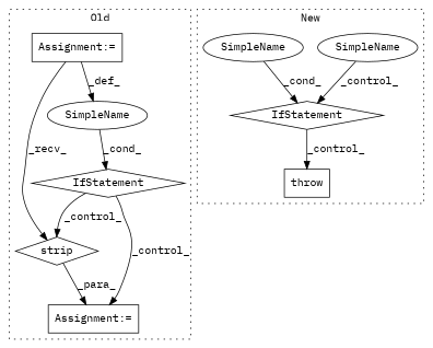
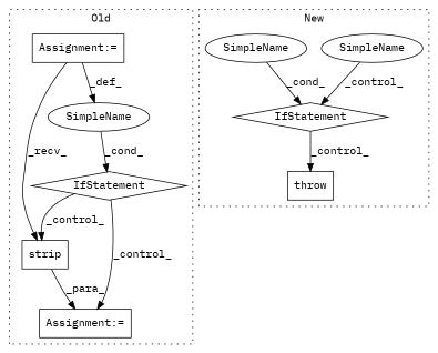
  digraph {
    fontname="IBM Plex Mono"
    node [a=42 shape=box fontname="IBM Plex Mono"]
    edge [fontname="IBM Plex Mono"]
-   n1 [a=32 l=7 label=strip s=3536 shape=diamond]
+   n1 [a=32 l=7 label=strip s=3536]
    n2 [a=7 l=1 label="Assignment:=" s=3525]
    n3 [a=25 l="4,2" label=IfStatement s="3253,3285" shape=diamond]
    n4 [label=SimpleName shape=ellipse]
    n5 [a=7 l=1 label="Assignment:=" s=3002]
    n6 [a=53 l=6 label=throw s=3072]
    n7 [a=25 l="4,2" label=IfStatement s="3037,3060" shape=diamond]
    n8 [label=SimpleName shape=ellipse]
    n9 [label=SimpleName shape=ellipse]
    subgraph cluster_1 {
      label=Old
      style=dotted
      n1
      n2
      n3
      n4
      n5
    }
    subgraph cluster_2 {
      label=New
      style=dotted
      n6
      n7
      n8
      n9
    }
    n1 -> n2 [label=_para_]
    n3 -> n1 [label=_control_]
    n3 -> n2 [label=_control_]
    n4 -> n3 [label=_cond_]
    n5 -> n1 [label=_recv_]
    n5 -> n4 [label=_def_]
    n7 -> n6 [label=_control_]
    n8 -> n7 [label=_control_]
    n9 -> n7 [label=_cond_]
  }
